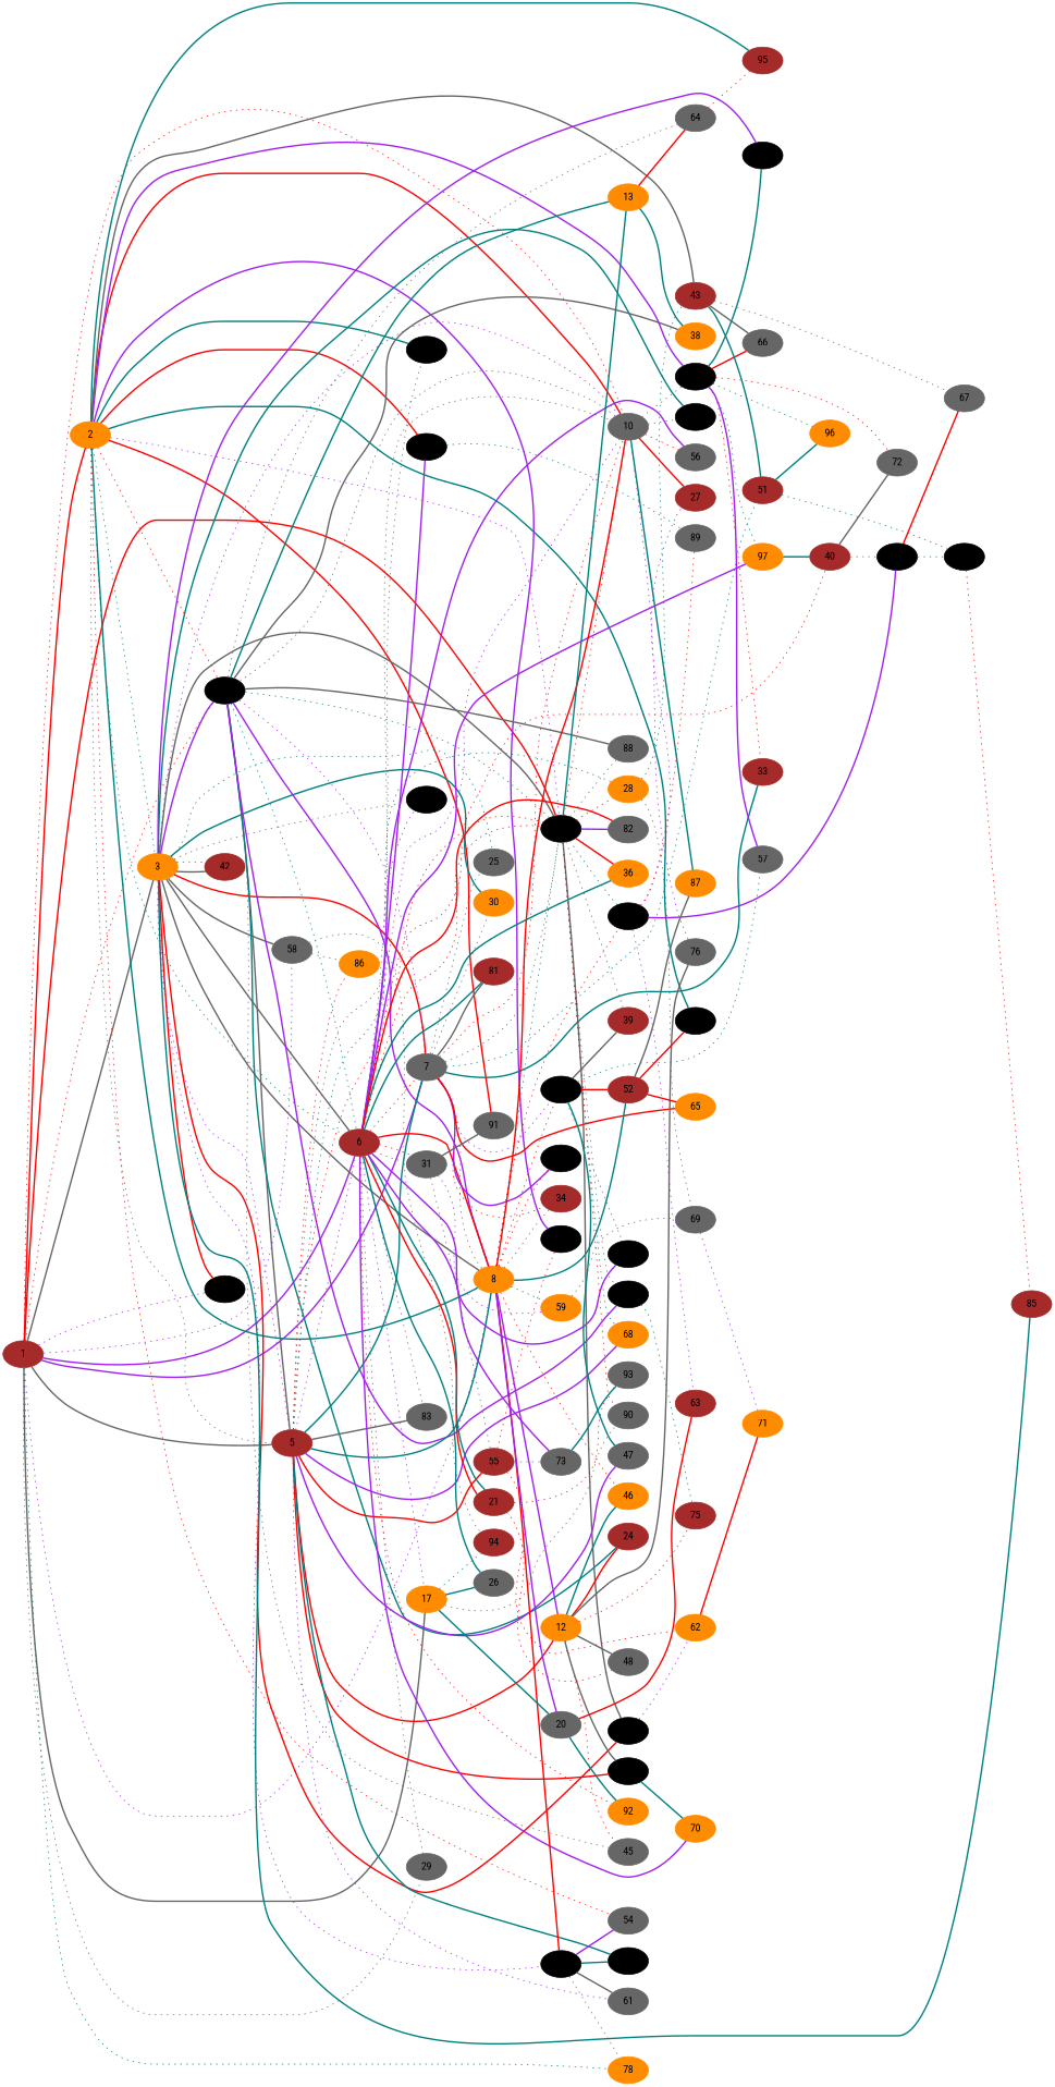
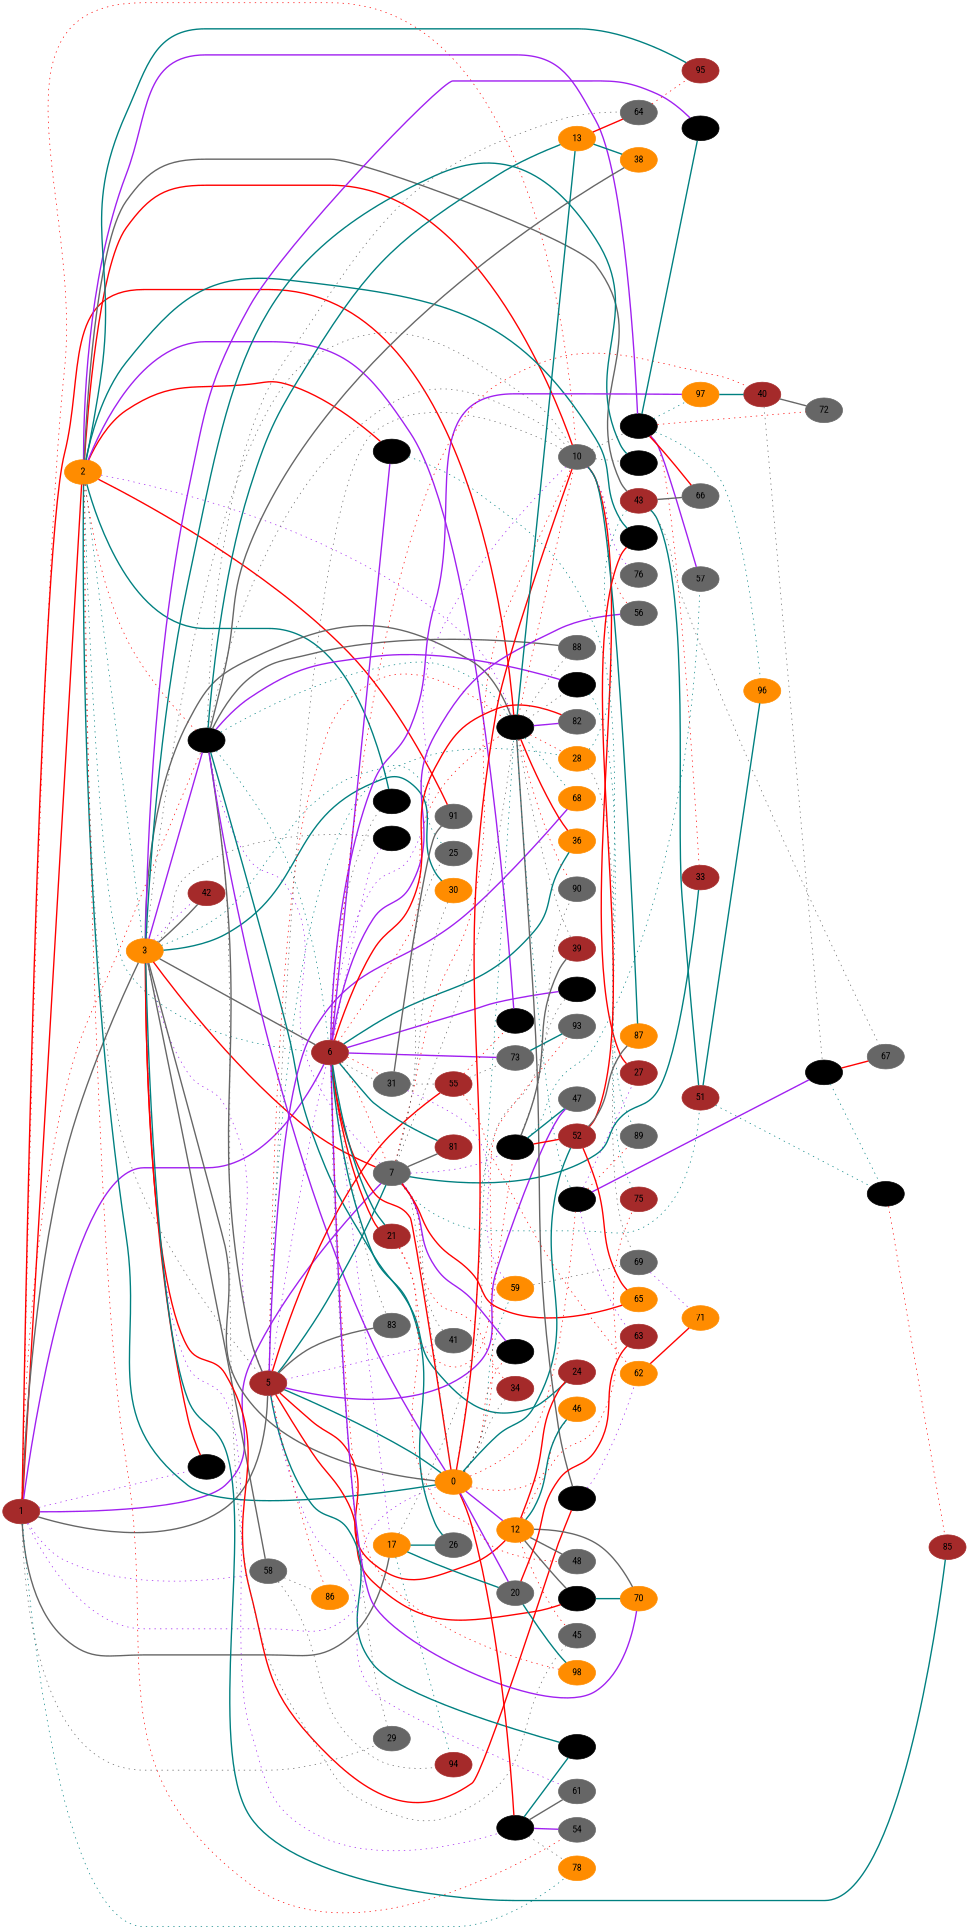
  graph {
    fontname="Roboto Condensed"
    rankdir=LR
    node [color=gray40 fontname="Roboto Condensed" style=filled]
    edge [color=red fontname="Roboto Condensed" style=bold]
    1 [color=brown]
    2 [color=darkorange]
    3 [color=darkorange]
    4 [color=black]
    5 [color=brown]
    6 [color=brown]
    7
-   8 [color=darkorange]
+   8 [color=darkorange label=0]
    9 [color=black]
    10
    17 [color=darkorange]
    29
    58
    77 [color=black]
    78 [color=darkorange]
    11 [color=black]
    35 [color=black]
    43 [color=brown]
    54
    60 [color=black]
    80 [color=black]
    84 [color=black]
    91
    95 [color=brown]
    14 [color=black]
    22 [color=black]
    23 [color=black]
    25
    30 [color=darkorange]
    42 [color=brown]
    49 [color=black]
    50 [color=black]
    85 [color=brown]
    13 [color=darkorange]
    24 [color=brown]
    38 [color=darkorange]
    45
    64
    74 [color=black]
    88
    12 [color=darkorange]
    18 [color=black]
    28 [color=darkorange]
    32 [color=black]
+   41
    47
    55 [color=brown]
    61
    68 [color=darkorange]
    83
    86 [color=darkorange]
    21 [color=brown]
    26
    31
    36 [color=darkorange]
    n56 [color=darkorange label=97]
    40 [color=brown]
    53 [color=black]
    56
    70 [color=darkorange]
    73
    81 [color=brown]
    82
-   92 [color=darkorange]
+   92 [color=darkorange label=98]
    15 [color=black]
    19 [color=black]
    33 [color=brown]
    34 [color=brown]
    51 [color=brown]
    65 [color=darkorange]
    16 [color=black]
    20
    46 [color=darkorange]
    52 [color=brown]
    59 [color=darkorange]
    39 [color=brown]
    90
    27 [color=brown]
    76
    87 [color=darkorange]
    94 [color=brown]
    57
    66
    72
    96 [color=darkorange]
    89
    67
    62 [color=darkorange]
    75 [color=brown]
    48
    69
    93
    44 [color=black]
    79 [color=black]
    63 [color=brown]
    71 [color=darkorange]
    1 -- 2
    1 -- 3 [color=gray40]
    1 -- 4 [style=dotted]
    1 -- 5 [color=gray40]
    1 -- 6 [color=purple]
    1 -- 7 [color=purple]
    1 -- 8 [color=purple style=dotted]
    1 -- 9
    1 -- 10 [style=dotted]
    1 -- 17 [color=gray40]
    1 -- 29 [color=gray40 style=dotted]
    1 -- 58 [color=purple style=dotted]
    1 -- 77 [color=purple style=dotted]
    1 -- 78 [color=teal style=dotted]
    2 -- 3 [color=teal style=dotted]
    2 -- 4 [style=dotted]
    2 -- 5 [color=gray40 style=dotted]
    2 -- 6 [color=teal style=dotted]
    2 -- 8 [color=teal]
    2 -- 9 [color=purple style=dotted]
    2 -- 10
    2 -- 11 [color=purple]
    2 -- 35
    2 -- 43 [color=gray40]
    2 -- 54 [style=dotted]
    2 -- 60 [color=teal]
    2 -- 80 [color=teal]
    2 -- 84 [color=purple]
    2 -- 91
    2 -- 95 [color=teal]
    3 -- 4 [color=purple]
    3 -- 5 [color=purple style=dotted]
    3 -- 6 [color=gray40]
    3 -- 7
    3 -- 8 [color=gray40]
    3 -- 9 [color=gray40]
-   3 -- 10 [color=purple style=dotted]
+   3 -- 10 [color=gray40 style=dotted]
    3 -- 58 [color=gray40]
    3 -- 77
    3 -- 14 [color=gray40 style=dotted]
    3 -- 22 [color=purple style=dotted]
    3 -- 23
    3 -- 25 [color=teal style=dotted]
    3 -- 30 [color=teal]
    3 -- 42 [color=gray40]
    3 -- 42 [color=purple style=dotted]
    3 -- 49 [color=purple]
    3 -- 50 [color=teal]
    3 -- 85 [color=teal]
    4 -- 5 [color=gray40]
    4 -- 6 [color=teal style=dotted]
    4 -- 7 [color=purple style=dotted]
    4 -- 8 [color=purple]
    4 -- 9 [color=teal style=dotted]
    4 -- 10 [color=gray40 style=dotted]
    4 -- 13 [color=teal]
    4 -- 24 [color=teal]
    4 -- 38 [color=gray40]
    4 -- 45 [color=gray40 style=dotted]
    4 -- 64 [color=gray40 style=dotted]
    4 -- 74 [color=purple]
    4 -- 88 [color=gray40]
    5 -- 6 [color=purple style=dotted]
    5 -- 7 [color=teal]
    5 -- 8 [color=teal]
    5 -- 9 [style=dotted]
    5 -- 10 [color=gray40 style=dotted]
    5 -- 12
    5 -- 18
    5 -- 28 [color=teal style=dotted]
    5 -- 32 [color=teal]
+   5 -- 41 [color=purple style=dotted]
    5 -- 47 [color=purple]
    5 -- 55
    5 -- 61 [color=purple style=dotted]
    5 -- 68 [color=purple]
    5 -- 83 [color=gray40]
    5 -- 86 [style=dotted]
    6 -- 7 [style=dotted]
    6 -- 8
    6 -- 9 [style=dotted]
    6 -- 10 [color=purple style=dotted]
    6 -- 17 [color=purple style=dotted]
    6 -- 29 [color=gray40 style=dotted]
    6 -- 35 [color=purple]
    6 -- 80 [color=gray40 style=dotted]
    6 -- 14 [color=purple style=dotted]
    6 -- 83 [color=gray40 style=dotted]
    6 -- 21
    6 -- 21 [color=teal]
    6 -- 26 [color=teal]
    6 -- 31 [color=gray40 style=dotted]
    6 -- 31 [style=dotted]
    6 -- 36 [color=teal]
    6 -- n56 [color=purple]
    6 -- 40 [style=dotted]
    6 -- 53 [color=purple]
    6 -- 56 [color=purple]
    6 -- 70 [color=purple]
    6 -- 73 [color=purple]
    6 -- 81 [color=teal]
    6 -- 82
    6 -- 92 [style=dotted]
    7 -- 8 [color=gray40 style=dotted]
    7 -- 9 [color=gray40 style=dotted]
    7 -- 10 [style=dotted]
    7 -- 25 [color=gray40 style=dotted]
    7 -- 30 [color=gray40 style=dotted]
+   7 -- 41 [color=gray40 style=dotted]
    7 -- 81 [color=gray40]
    7 -- 15 [color=purple]
    7 -- 19 [color=purple style=dotted]
    7 -- 33 [color=teal]
    7 -- 34 [style=dotted]
    7 -- 51 [color=teal style=dotted]
    7 -- 65
    8 -- 9 [color=teal style=dotted]
    8 -- 10
    8 -- 22
    8 -- 12 [color=purple]
    8 -- 15 [style=dotted]
    8 -- 19 [style=dotted]
    8 -- 34 [color=gray40 style=dotted]
    8 -- 16 [style=dotted]
    8 -- 20 [color=purple]
    8 -- 46 [style=dotted]
    8 -- 52 [color=teal]
    8 -- 59 [color=teal style=dotted]
    9 -- 10 [style=dotted]
    9 -- 23 [color=gray40]
    9 -- 13 [color=teal]
    9 -- 74 [color=gray40 style=dotted]
    9 -- 88 [color=gray40 style=dotted]
    9 -- 28 [style=dotted]
    9 -- 68 [color=teal style=dotted]
    9 -- 36
    9 -- 82 [color=purple]
    9 -- 16 [color=teal style=dotted]
    9 -- 39 [color=gray40 style=dotted]
    9 -- 90 [style=dotted]
    10 -- 11 [color=gray40 style=dotted]
    10 -- 50 [color=gray40 style=dotted]
    10 -- 56 [style=dotted]
    10 -- 27
    10 -- 76 [color=purple style=dotted]
    10 -- 87 [color=teal]
    17 -- 26 [color=teal]
    17 -- 20 [color=teal]
    17 -- 90 [color=gray40 style=dotted]
    17 -- 94 [color=teal style=dotted]
    58 -- 86 [color=gray40 style=dotted]
    58 -- 94 [color=gray40 style=dotted]
    11 -- 49 [color=teal]
    11 -- n56 [color=teal style=dotted]
    11 -- 33 [style=dotted]
    11 -- 57 [color=purple]
    11 -- 66
    11 -- 72 [style=dotted]
    11 -- 96 [color=teal style=dotted]
    35 -- 89 [color=teal style=dotted]
    43 -- 51 [color=teal]
    43 -- 66 [color=gray40]
    43 -- 67 [color=gray40 style=dotted]
    22 -- 78 [color=gray40 style=dotted]
    22 -- 54 [color=purple]
    22 -- 32 [color=teal]
    22 -- 61 [color=gray40]
    23 -- 62 [color=purple style=dotted]
    13 -- 38 [color=teal]
    13 -- 64
    64 -- 95 [style=dotted]
    74 -- 75 [color=teal style=dotted]
    12 -- 24
    12 -- 45 [style=dotted]
    12 -- 18 [color=gray40]
    12 -- 46 [color=teal]
-   12 -- 76 [color=gray40]
+   12 -- 70 [color=gray40]
    12 -- 75 [style=dotted]
    12 -- 48 [color=gray40]
    18 -- 70 [color=teal]
    28 -- 43 [color=teal style=dotted]
    28 -- 69 [color=gray40 style=dotted]
    55 -- 84 [style=dotted]
    55 -- 73 [color=gray40 style=dotted]
    55 -- 62 [style=dotted]
    21 -- 48 [style=dotted]
    21 -- 93 [style=dotted]
    31 -- 91 [color=gray40]
    31 -- 55 [color=gray40 style=dotted]
    31 -- 59 [color=purple style=dotted]
    n56 -- 40 [color=teal]
    40 -- 72 [color=gray40]
    40 -- 44 [color=gray40 style=dotted]
    73 -- 93 [color=teal]
    19 -- 47 [color=teal]
    19 -- 53 [color=gray40 style=dotted]
    19 -- 52
    19 -- 39 [color=gray40]
    19 -- 57 [color=teal style=dotted]
    51 -- 96 [color=teal]
    51 -- 79 [color=teal style=dotted]
    16 -- 27 [color=purple style=dotted]
    16 -- 89 [style=dotted]
    16 -- 44 [color=purple]
    16 -- 63 [color=purple style=dotted]
    20 -- 92 [color=teal]
    20 -- 63
    52 -- 60
    52 -- 65
    52 -- 87 [color=gray40]
    59 -- 69 [color=gray40 style=dotted]
    62 -- 71
    69 -- 71 [color=purple style=dotted]
    44 -- 67
    44 -- 79 [color=teal style=dotted]
    79 -- 85 [style=dotted]
  }
